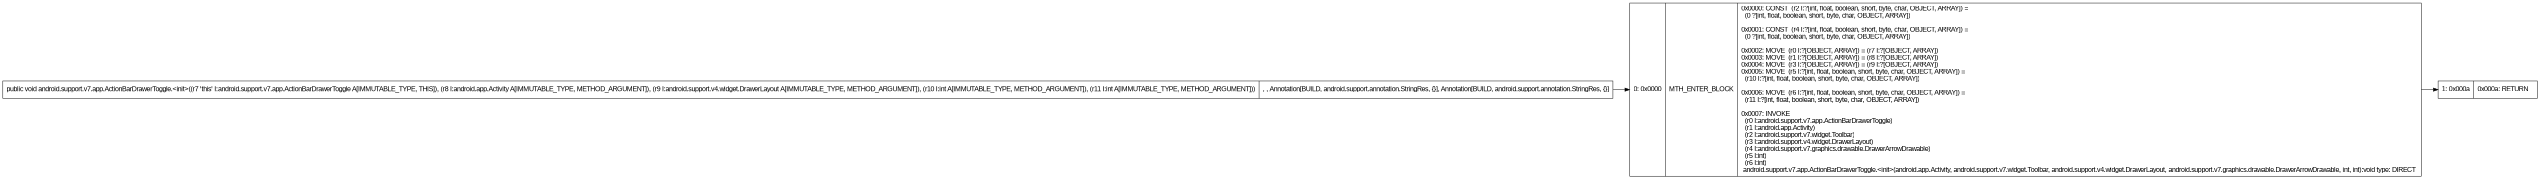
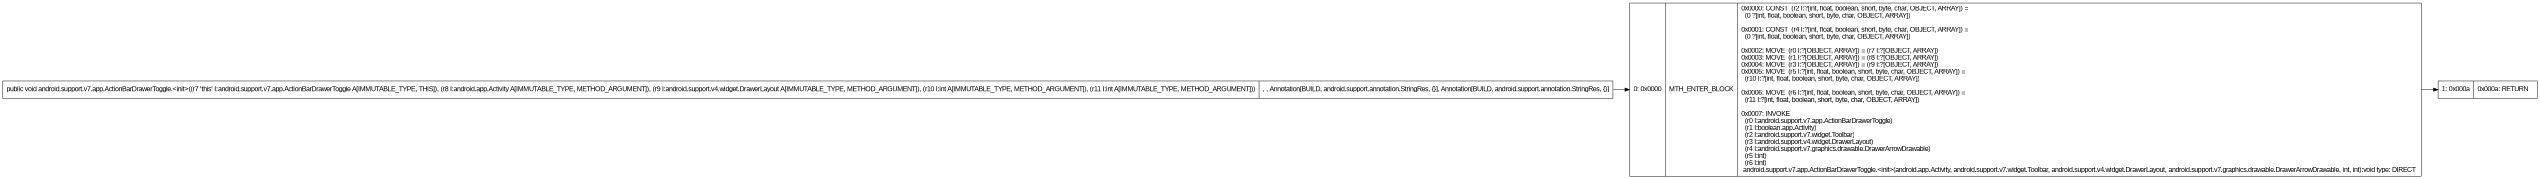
  digraph {
    rankdir=LR
    fontname="Liberation Sans"
    node [shape=record fontname="Liberation Sans"]
    edge [fontname="Liberation Sans"]
-   n1 [label="{0\:\ 0x0000|MTH_ENTER_BLOCK\l|0x0000: CONST  (r2 I:?[int, float, boolean, short, byte, char, OBJECT, ARRAY]) = \l  (0 ?[int, float, boolean, short, byte, char, OBJECT, ARRAY])\l \l0x0001: CONST  (r4 I:?[int, float, boolean, short, byte, char, OBJECT, ARRAY]) = \l  (0 ?[int, float, boolean, short, byte, char, OBJECT, ARRAY])\l \l0x0002: MOVE  (r0 I:?[OBJECT, ARRAY]) = (r7 I:?[OBJECT, ARRAY]) \l0x0003: MOVE  (r1 I:?[OBJECT, ARRAY]) = (r8 I:?[OBJECT, ARRAY]) \l0x0004: MOVE  (r3 I:?[OBJECT, ARRAY]) = (r9 I:?[OBJECT, ARRAY]) \l0x0005: MOVE  (r5 I:?[int, float, boolean, short, byte, char, OBJECT, ARRAY]) = \l  (r10 I:?[int, float, boolean, short, byte, char, OBJECT, ARRAY])\l \l0x0006: MOVE  (r6 I:?[int, float, boolean, short, byte, char, OBJECT, ARRAY]) = \l  (r11 I:?[int, float, boolean, short, byte, char, OBJECT, ARRAY])\l \l0x0007: INVOKE  \l  (r0 I:android.support.v7.app.ActionBarDrawerToggle)\l  (r1 I:android.app.Activity)\l  (r2 I:android.support.v7.widget.Toolbar)\l  (r3 I:android.support.v4.widget.DrawerLayout)\l  (r4 I:android.support.v7.graphics.drawable.DrawerArrowDrawable)\l  (r5 I:int)\l  (r6 I:int)\l android.support.v7.app.ActionBarDrawerToggle.\<init\>(android.app.Activity, android.support.v7.widget.Toolbar, android.support.v4.widget.DrawerLayout, android.support.v7.graphics.drawable.DrawerArrowDrawable, int, int):void type: DIRECT \l}"]
+   n1 [label="{0\:\ 0x0000|MTH_ENTER_BLOCK\l|0x0000: CONST  (r2 I:?[int, float, boolean, short, byte, char, OBJECT, ARRAY]) = \l  (0 ?[int, float, boolean, short, byte, char, OBJECT, ARRAY])\l \l0x0001: CONST  (r4 I:?[int, float, boolean, short, byte, char, OBJECT, ARRAY]) = \l  (0 ?[int, float, boolean, short, byte, char, OBJECT, ARRAY])\l \l0x0002: MOVE  (r0 I:?[OBJECT, ARRAY]) = (r7 I:?[OBJECT, ARRAY]) \l0x0003: MOVE  (r1 I:?[OBJECT, ARRAY]) = (r8 I:?[OBJECT, ARRAY]) \l0x0004: MOVE  (r3 I:?[OBJECT, ARRAY]) = (r9 I:?[OBJECT, ARRAY]) \l0x0005: MOVE  (r5 I:?[int, float, boolean, short, byte, char, OBJECT, ARRAY]) = \l  (r10 I:?[int, float, boolean, short, byte, char, OBJECT, ARRAY])\l \l0x0006: MOVE  (r6 I:?[int, float, boolean, short, byte, char, OBJECT, ARRAY]) = \l  (r11 I:?[int, float, boolean, short, byte, char, OBJECT, ARRAY])\l \l0x0007: INVOKE  \l  (r0 I:android.support.v7.app.ActionBarDrawerToggle)\l  (r1 I:boolean.app.Activity)\l  (r2 I:android.support.v7.widget.Toolbar)\l  (r3 I:android.support.v4.widget.DrawerLayout)\l  (r4 I:android.support.v7.graphics.drawable.DrawerArrowDrawable)\l  (r5 I:int)\l  (r6 I:int)\l android.support.v7.app.ActionBarDrawerToggle.\<init\>(android.app.Activity, android.support.v7.widget.Toolbar, android.support.v4.widget.DrawerLayout, android.support.v7.graphics.drawable.DrawerArrowDrawable, int, int):void type: DIRECT \l}"]
    n2 [label="{1\:\ 0x000a|0x000a: RETURN   \l}"]
    n3 [label="{public void android.support.v7.app.ActionBarDrawerToggle.\<init\>((r7 'this' I:android.support.v7.app.ActionBarDrawerToggle A[IMMUTABLE_TYPE, THIS]), (r8 I:android.app.Activity A[IMMUTABLE_TYPE, METHOD_ARGUMENT]), (r9 I:android.support.v4.widget.DrawerLayout A[IMMUTABLE_TYPE, METHOD_ARGUMENT]), (r10 I:int A[IMMUTABLE_TYPE, METHOD_ARGUMENT]), (r11 I:int A[IMMUTABLE_TYPE, METHOD_ARGUMENT]))  | , , Annotation[BUILD, android.support.annotation.StringRes, \{\}], Annotation[BUILD, android.support.annotation.StringRes, \{\}]\l}"]
    n1 -> n2
    n3 -> n1
  }
